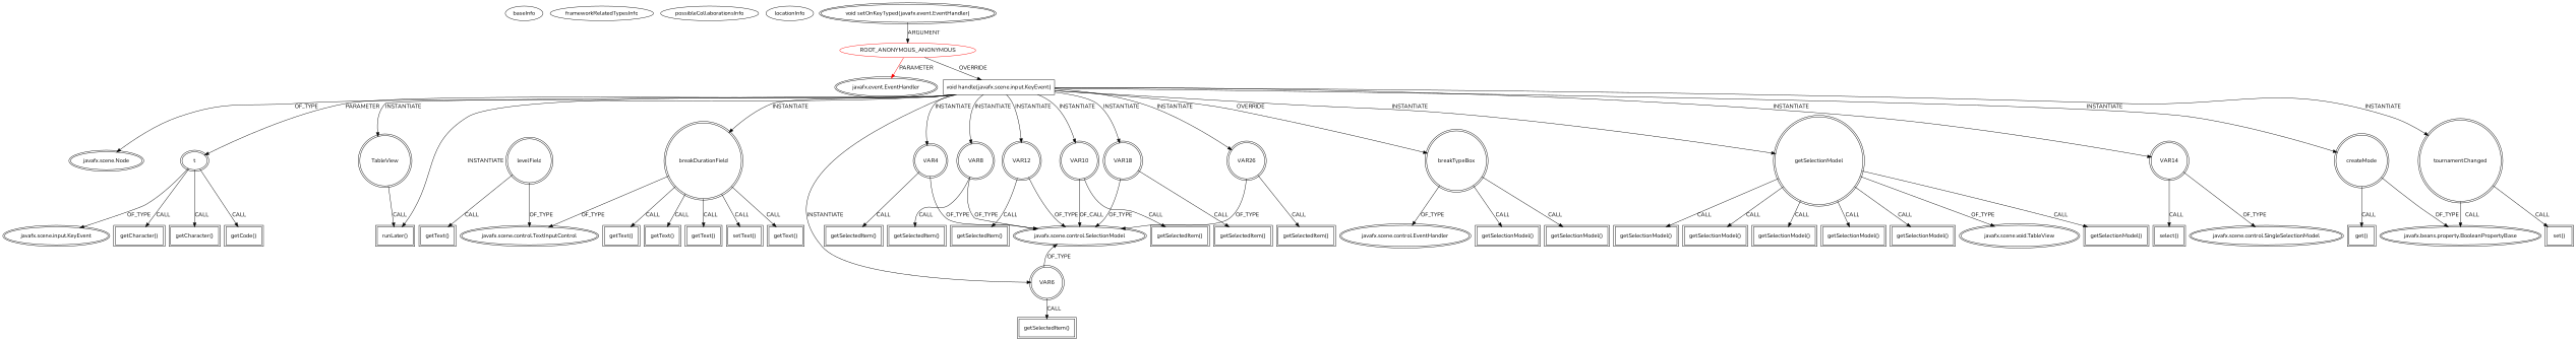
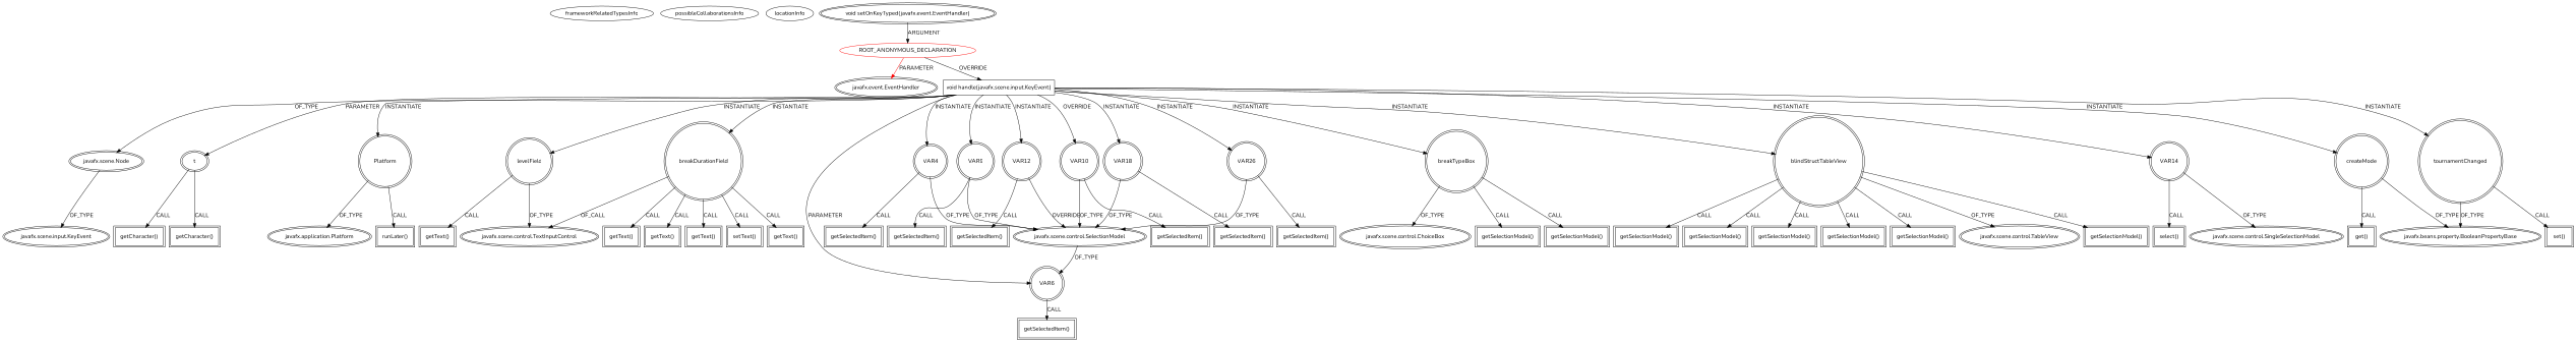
  digraph {
    fontname=Nunito
    node [fontname=Nunito isFrameworkType=true vertexType=INSIDE_CALL peripheries=2 shape=box]
    edge [fontname=Nunito]
-   baseInfo [category=extension_graph graphId=2982 isAnonymous=true possibleRelation=false isFrameworkType="" vertexType="" peripheries="" shape=""]
    frameworkRelatedTypesInfo [0="javafx.event.EventHandler" isFrameworkType="" vertexType="" peripheries="" shape=""]
    possibleCollaborationsInfo [isFrameworkType="" vertexType="" peripheries="" shape=""]
    locationInfo [contextSignature="void chargeBlindStructView()" filePath="/hock323-eventManager/EventManager-master/src/eventManager/controller/pokerTournament/BlindsController.java" graphId=2982 projectName="hock323-eventManager" isFrameworkType="" vertexType="" peripheries="" shape=""]
-   n5 [color=red isFrameworkType=false label=ROOT_ANONYMOUS_ANONYMOUS vertexType=ROOT_ANONYMOUS_DECLARATION peripheries="" shape=""]
+   n5 [color=red isFrameworkType=false label=ROOT_ANONYMOUS_DECLARATION vertexType=ROOT_ANONYMOUS_DECLARATION peripheries="" shape=""]
    n6 [label="javafx.event.EventHandler" vertexType=FRAMEWORK_INTERFACE_TYPE shape=""]
    n7 [isFrameworkType=false label="void handle(javafx.scene.input.KeyEvent)" vertexType=OVERRIDING_METHOD_DECLARATION peripheries=""]
    n8 [label="javafx.scene.Node" vertexType=FRAMEWORK_CLASS_TYPE shape=""]
    n9 [label=t vertexType=PARAMETER_DECLARATION shape=""]
-   n10 [label=TableView shape=circle vertexType=VARIABLE_EXPRESION]
+   n10 [label=Platform shape=circle vertexType=VARIABLE_EXPRESION]
    n11 [label=levelField shape=circle vertexType=VARIABLE_EXPRESION]
    n12 [label=breakDurationField shape=circle vertexType=VARIABLE_EXPRESION]
    n13 [label=VAR4 shape=circle vertexType=VARIABLE_EXPRESION]
    n14 [label=breakTypeBox shape=circle vertexType=VARIABLE_EXPRESION]
    n15 [label=VAR6 shape=circle vertexType=VARIABLE_EXPRESION]
-   n16 [label=getSelectionModel shape=circle vertexType=VARIABLE_EXPRESION]
-   n17 [label=VAR8 shape=circle vertexType=VARIABLE_EXPRESION]
+   n16 [label=blindStructTableView shape=circle vertexType=VARIABLE_EXPRESION]
+   n17 [label=VAR9 shape=circle vertexType=VARIABLE_EXPRESION]
    n18 [label=VAR10 shape=circle vertexType=VARIABLE_EXPRESION]
    n19 [label=VAR12 shape=circle vertexType=VARIABLE_EXPRESION]
    n20 [label=VAR14 shape=circle vertexType=VARIABLE_EXPRESION]
    n21 [label=VAR18 shape=circle vertexType=VARIABLE_EXPRESION]
    n22 [label=createMode shape=circle vertexType=VARIABLE_EXPRESION]
    n23 [label=tournamentChanged shape=circle vertexType=VARIABLE_EXPRESION]
    n24 [label=VAR26 shape=circle vertexType=VARIABLE_EXPRESION]
    n25 [label="void setOnKeyTyped(javafx.event.EventHandler)" vertexType=OUTSIDE_CALL shape=""]
    n26 [label="javafx.scene.input.KeyEvent" vertexType=FRAMEWORK_CLASS_TYPE shape=""]
-   n27 [label="getCode()"]
    n28 [label="getCharacter()"]
    n29 [label="getCharacter()"]
+   n30 [label="javafx.application.Platform" vertexType=FRAMEWORK_CLASS_TYPE shape=""]
    n31 [label="runLater()"]
    n32 [label="javafx.scene.control.TextInputControl" vertexType=FRAMEWORK_CLASS_TYPE shape=""]
    n33 [label="getText()"]
    n34 [label="getText()"]
    n35 [label="getText()"]
    n36 [label="getText()"]
    n37 [label="getText()"]
    n38 [label="setText()"]
    n39 [label="javafx.scene.control.SelectionModel" vertexType=FRAMEWORK_CLASS_TYPE shape=""]
    n40 [label="getSelectedItem()"]
-   n41 [label="javafx.scene.control.EventHandler" vertexType=FRAMEWORK_CLASS_TYPE shape=""]
+   n41 [label="javafx.scene.control.ChoiceBox" vertexType=FRAMEWORK_CLASS_TYPE shape=""]
    n42 [label="getSelectionModel()"]
    n43 [label="getSelectionModel()"]
    n44 [label="getSelectedItem()"]
-   n45 [label="javafx.scene.void.TableView" vertexType=FRAMEWORK_CLASS_TYPE shape=""]
+   n45 [label="javafx.scene.control.TableView" vertexType=FRAMEWORK_CLASS_TYPE shape=""]
    n46 [label="getSelectionModel()"]
    n47 [label="getSelectionModel()"]
    n48 [label="getSelectionModel()"]
    n49 [label="getSelectionModel()"]
    n50 [label="getSelectionModel()"]
    n51 [label="getSelectionModel()"]
    n52 [label="getSelectedItem()"]
    n53 [label="getSelectedItem()"]
    n54 [label="getSelectedItem()"]
    n55 [label="javafx.scene.control.SingleSelectionModel" vertexType=FRAMEWORK_CLASS_TYPE shape=""]
    n56 [label="select()"]
    n57 [label="getSelectedItem()"]
    n58 [label="javafx.beans.property.BooleanPropertyBase" vertexType=FRAMEWORK_CLASS_TYPE shape=""]
    n59 [label="get()"]
    n60 [label="set()"]
    n61 [label="getSelectedItem()"]
    n5 -> n6 [color=red label=PARAMETER]
    n5 -> n7 [label=OVERRIDE]
    n7 -> n8 [label=OF_TYPE]
    n7 -> n9 [label=PARAMETER]
    n7 -> n10 [label=INSTANTIATE]
-   n7 -> n31 [label=INSTANTIATE]
+   n7 -> n11 [label=INSTANTIATE]
    n7 -> n12 [label=INSTANTIATE]
    n7 -> n13 [label=INSTANTIATE]
-   n7 -> n14 [label=OVERRIDE]
-   n7 -> n15 [label=INSTANTIATE]
+   n7 -> n14 [label=INSTANTIATE]
+   n7 -> n15 [label=PARAMETER]
    n7 -> n16 [label=INSTANTIATE]
    n7 -> n17 [label=INSTANTIATE]
-   n7 -> n18 [label=INSTANTIATE]
+   n7 -> n18 [label=OVERRIDE]
    n7 -> n19 [label=INSTANTIATE]
    n7 -> n20 [label=INSTANTIATE]
    n7 -> n21 [label=INSTANTIATE]
    n7 -> n22 [label=INSTANTIATE]
    n7 -> n23 [label=INSTANTIATE]
    n7 -> n24 [label=INSTANTIATE]
-   n9 -> n26 [label=OF_TYPE]
-   n9 -> n27 [label=CALL]
+   n8 -> n26 [label=OF_TYPE]
    n9 -> n28 [label=CALL]
    n9 -> n29 [label=CALL]
+   n10 -> n30 [label=OF_TYPE]
    n10 -> n31 [label=CALL]
    n11 -> n32 [label=OF_TYPE]
    n11 -> n33 [label=CALL]
-   n12 -> n32 [label=OF_TYPE]
+   n12 -> n32 [label=OF_CALL]
    n12 -> n34 [label=CALL]
    n12 -> n35 [label=CALL]
    n12 -> n36 [label=CALL]
    n12 -> n37 [label=CALL]
    n12 -> n38 [label=CALL]
    n13 -> n39 [label=OF_TYPE]
    n13 -> n40 [label=CALL]
    n14 -> n41 [label=OF_TYPE]
    n14 -> n42 [label=CALL]
    n14 -> n43 [label=CALL]
-   n15 -> n39 [label=OF_TYPE]
+   n39 -> n15 [label=OF_TYPE]
    n15 -> n44 [label=CALL]
    n16 -> n45 [label=OF_TYPE]
    n16 -> n46 [label=CALL]
    n16 -> n47 [label=CALL]
    n16 -> n48 [label=CALL]
    n16 -> n49 [label=CALL]
    n16 -> n50 [label=CALL]
    n16 -> n51 [label=CALL]
    n17 -> n39 [label=OF_TYPE]
    n17 -> n52 [label=CALL]
-   n18 -> n39 [label=OF_CALL]
+   n18 -> n39 [label=OF_TYPE]
    n18 -> n53 [label=CALL]
-   n19 -> n39 [label=OF_TYPE]
+   n19 -> n39 [label=OVERRIDE]
    n19 -> n54 [label=CALL]
    n20 -> n55 [label=OF_TYPE]
    n20 -> n56 [label=CALL]
    n21 -> n39 [label=OF_TYPE]
    n21 -> n57 [label=CALL]
    n22 -> n58 [label=OF_TYPE]
    n22 -> n59 [label=CALL]
-   n23 -> n58 [label=CALL]
+   n23 -> n58 [label=OF_TYPE]
    n23 -> n60 [label=CALL]
    n24 -> n39 [label=OF_TYPE]
    n24 -> n61 [label=CALL]
    n25 -> n5 [label=ARGUMENT]
  }
